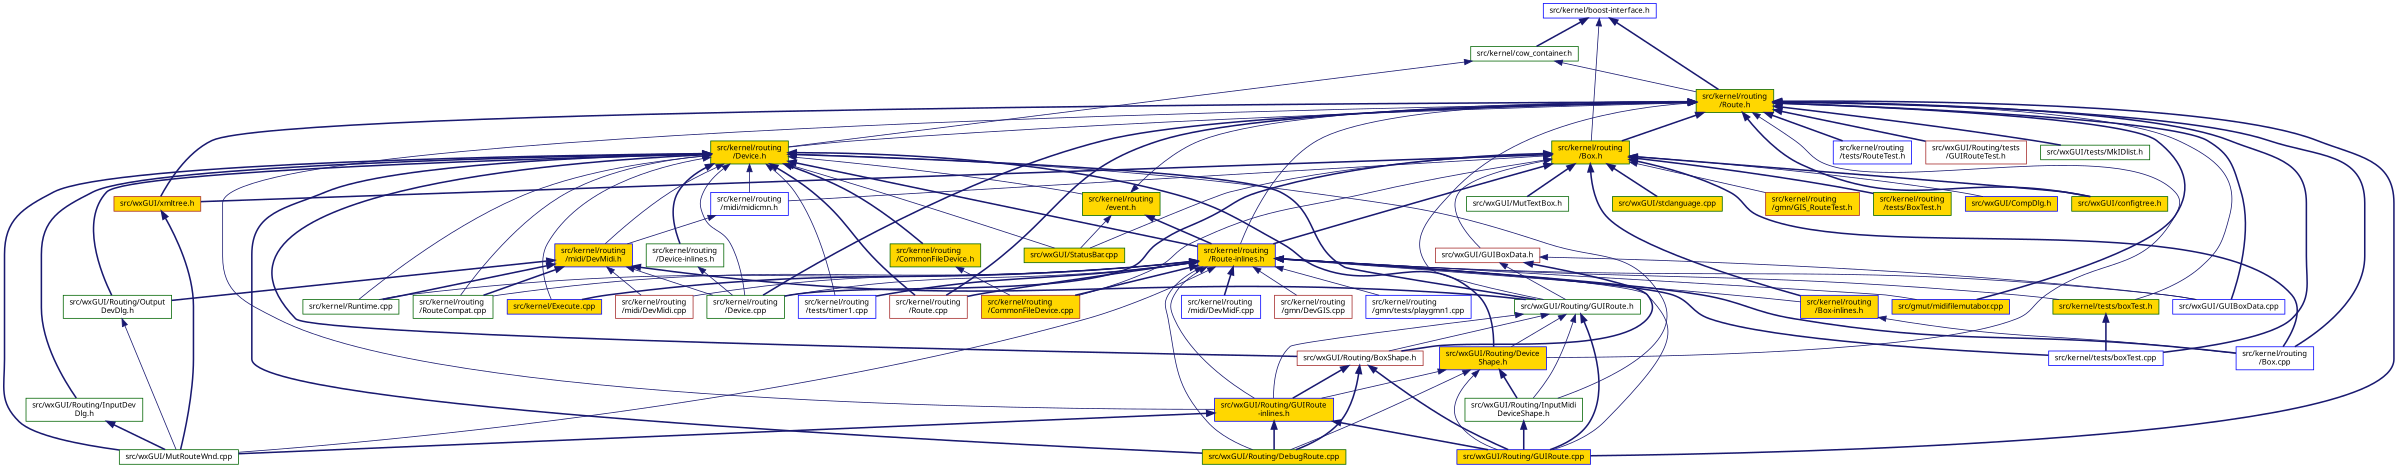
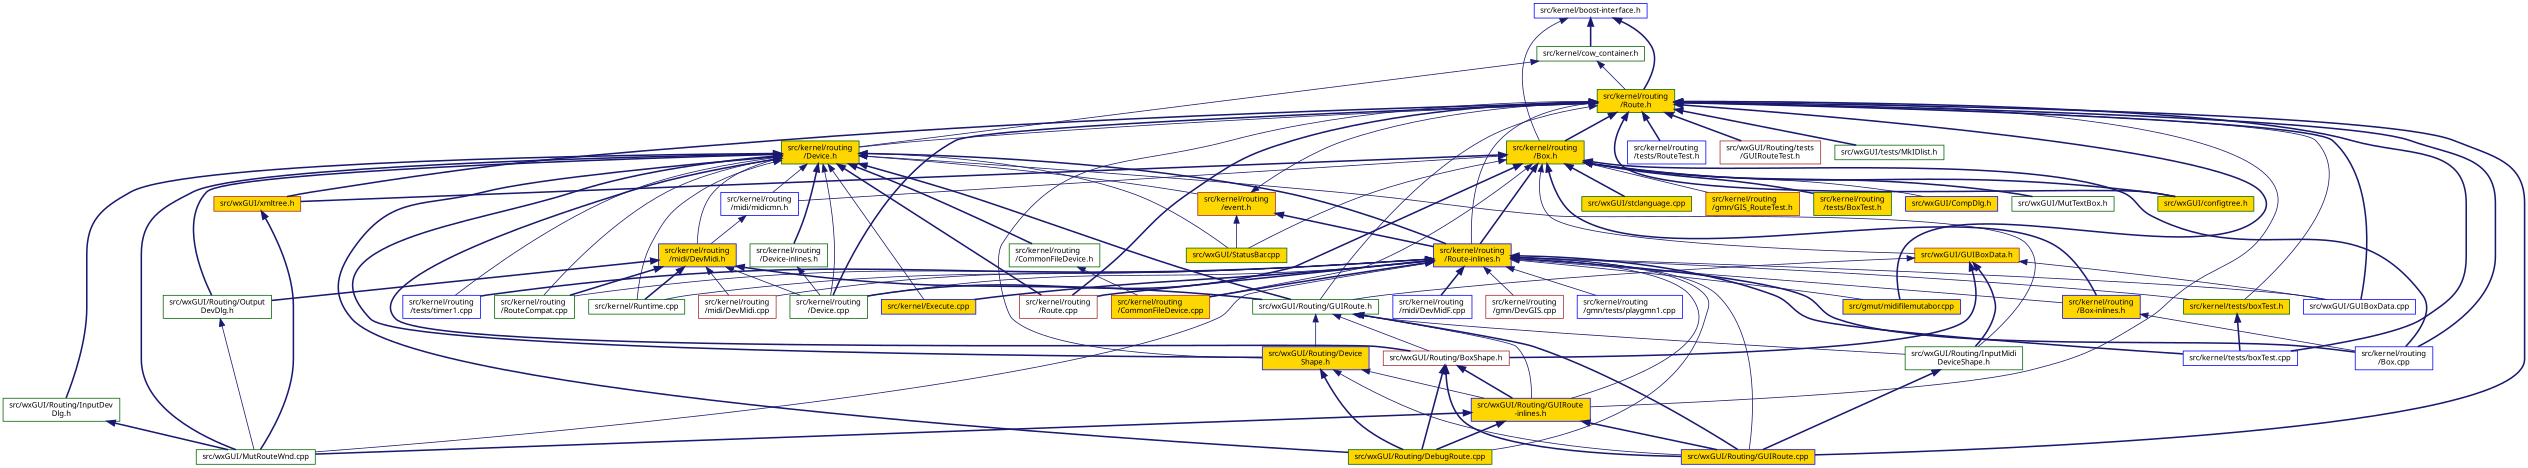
  digraph {
    node [color=darkgreen fillcolor=white fontname=Sans fontsize=10 shape=record style=filled]
    edge [color=midnightblue dir=back fontname=Sans fontsize=10 labelfontname=Sans labelfontsize=10 style=bold]
    n1 [color=blue fontcolor=black height=0.2 label="src/kernel/boost-interface.h" width=0.4]
    n2 [height=0.2 label="src/kernel/cow_container.h" width=0.4]
    n3 [fillcolor=gold height=0.2 label="src/kernel/routing\l/Route.h" width=0.4]
    n4 [fillcolor=gold height=0.2 label="src/kernel/routing\l/Box.h" width=0.4]
    n5 [fillcolor=gold height=0.2 label="src/kernel/routing\l/Device.h" width=0.4]
    n6 [height=0.2 label="src/kernel/routing\l/Device.cpp" width=0.4]
    n7 [height=0.2 label="src/wxGUI/Routing/GUIRoute.h" width=0.4]
    n8 [color=blue fillcolor=gold height=0.2 label="src/wxGUI/Routing/Device\lShape.h" width=0.4]
    n9 [color=blue fillcolor=gold height=0.2 label="src/kernel/routing\l/Route-inlines.h" width=0.4]
    n10 [color=brown height=0.2 label="src/kernel/routing\l/Route.cpp" width=0.4]
    n11 [color=blue fillcolor=gold height=0.2 label="src/wxGUI/Routing/GUIRoute\l-inlines.h" width=0.4]
    n12 [color=blue fillcolor=gold height=0.2 label="src/wxGUI/Routing/GUIRoute.cpp" width=0.4]
    n13 [color=blue fillcolor=gold height=0.2 label="src/gmut/midifilemutabor.cpp" width=0.4]
    n14 [color=blue height=0.2 label="src/kernel/routing\l/Box.cpp" width=0.4]
    n15 [fillcolor=gold height=0.2 label="src/kernel/tests/boxTest.h" width=0.4]
    n16 [color=blue height=0.2 label="src/kernel/tests/boxTest.cpp" width=0.4]
    n17 [color=blue height=0.2 label="src/wxGUI/GUIBoxData.cpp" width=0.4]
    n18 [fillcolor=gold height=0.2 label="src/wxGUI/configtree.h" width=0.4]
    n19 [color=brown fillcolor=gold height=0.2 label="src/wxGUI/xmltree.h" width=0.4]
    n20 [color=blue height=0.2 label="src/kernel/routing\l/tests/RouteTest.h" width=0.4]
    n21 [color=brown height=0.2 label="src/wxGUI/Routing/tests\l/GUIRouteTest.h" width=0.4]
    n22 [height=0.2 label="src/wxGUI/tests/MkIDlist.h" width=0.4]
    n23 [color=blue height=0.2 label="src/kernel/routing\l/midi/midicmn.h" width=0.4]
    n24 [fillcolor=gold height=0.2 label="src/wxGUI/StatusBar.cpp" width=0.4]
    n25 [color=brown fillcolor=gold height=0.2 label="src/kernel/routing\l/CommonFileDevice.cpp" width=0.4]
    n26 [color=blue fillcolor=gold height=0.2 label="src/kernel/routing\l/Box-inlines.h" width=0.4]
    n27 [color=brown fillcolor=gold height=0.2 label="src/kernel/routing\l/gmn/GIS_RouteTest.h" width=0.4]
    n28 [fillcolor=gold height=0.2 label="src/kernel/routing\l/tests/BoxTest.h" width=0.4]
    n29 [color=blue fillcolor=gold height=0.2 label="src/wxGUI/CompDlg.h" width=0.4]
    n30 [height=0.2 label="src/wxGUI/MutTextBox.h" width=0.4]
-   n31 [color=brown height=0.2 label="src/wxGUI/GUIBoxData.h" width=0.4]
+   n31 [color=brown fillcolor=gold height=0.2 label="src/wxGUI/GUIBoxData.h" width=0.4]
    n32 [fillcolor=gold height=0.2 label="src/wxGUI/stclanguage.cpp" width=0.4]
-   n33 [fillcolor=gold height=0.2 label="src/kernel/routing\l/CommonFileDevice.h" width=0.4]
-   n34 [fillcolor=gold height=0.2 label="src/kernel/routing\l/event.h" width=0.4]
+   n33 [height=0.2 label="src/kernel/routing\l/CommonFileDevice.h" width=0.4]
+   n34 [color=brown fillcolor=gold height=0.2 label="src/kernel/routing\l/event.h" width=0.4]
    n35 [color=blue fillcolor=gold height=0.2 label="src/kernel/routing\l/midi/DevMidi.h" width=0.4]
    n36 [height=0.2 label="src/kernel/Runtime.cpp" width=0.4]
    n37 [height=0.2 label="src/kernel/routing\l/RouteCompat.cpp" width=0.4]
    n38 [height=0.2 label="src/wxGUI/MutRouteWnd.cpp" width=0.4]
    n39 [fillcolor=gold height=0.2 label="src/wxGUI/Routing/DebugRoute.cpp" width=0.4]
    n40 [height=0.2 label="src/wxGUI/Routing/InputMidi\lDeviceShape.h" width=0.4]
    n41 [color=brown height=0.2 label="src/wxGUI/Routing/BoxShape.h" width=0.4]
    n42 [height=0.2 label="src/wxGUI/Routing/Output\lDevDlg.h" width=0.4]
    n43 [color=blue fillcolor=gold height=0.2 label="src/kernel/Execute.cpp" width=0.4]
    n44 [color=blue height=0.2 label="src/kernel/routing\l/tests/timer1.cpp" width=0.4]
    n45 [height=0.2 label="src/kernel/routing\l/Device-inlines.h" width=0.4]
    n46 [height=0.2 label="src/wxGUI/Routing/InputDev\lDlg.h" width=0.4]
    n47 [color=brown height=0.2 label="src/kernel/routing\l/midi/DevMidi.cpp" width=0.4]
    n48 [color=brown height=0.2 label="src/kernel/routing\l/gmn/DevGIS.cpp" width=0.4]
    n49 [color=blue height=0.2 label="src/kernel/routing\l/gmn/tests/playgmn1.cpp" width=0.4]
    n50 [color=blue height=0.2 label="src/kernel/routing\l/midi/DevMidF.cpp" width=0.4]
    n1 -> n2
    n1 -> n3
    n1 -> n4 [style=solid]
    n2 -> n3 [style=solid]
    n2 -> n5 [style=solid]
    n3 -> n4
    n3 -> n5 [style=solid]
    n3 -> n6
    n3 -> n7 [style=solid]
    n3 -> n8 [style=solid]
    n3 -> n9 [style=solid]
    n3 -> n10
    n3 -> n11 [style=solid]
    n3 -> n12
    n3 -> n13
    n3 -> n14
    n3 -> n15 [style=solid]
    n3 -> n16
    n3 -> n17
    n3 -> n18
    n3 -> n19
    n3 -> n20
    n3 -> n21
    n3 -> n22
    n4 -> n6
    n4 -> n9
    n4 -> n14
    n4 -> n18
    n4 -> n19
    n4 -> n23 [style=solid]
    n4 -> n24 [style=solid]
    n4 -> n25 [style=solid]
    n4 -> n26
    n4 -> n27 [style=solid]
    n4 -> n28
    n4 -> n29 [style=solid]
    n4 -> n30
    n4 -> n31 [style=solid]
    n4 -> n32
    n5 -> n6 [style=solid]
    n5 -> n7
    n5 -> n8
    n5 -> n9
    n5 -> n10
    n5 -> n23 [style=solid]
    n5 -> n24 [style=solid]
    n5 -> n33
    n5 -> n34 [style=solid]
    n5 -> n35 [style=solid]
    n5 -> n36 [style=solid]
    n5 -> n37 [style=solid]
    n5 -> n38
    n5 -> n39
    n5 -> n40 [style=solid]
    n5 -> n41
    n5 -> n42
    n5 -> n43 [style=solid]
    n5 -> n44 [style=solid]
    n5 -> n45
    n5 -> n46
    n7 -> n8 [style=solid]
    n7 -> n11 [style=solid]
    n7 -> n12
    n7 -> n40 [style=solid]
    n7 -> n41 [style=solid]
    n8 -> n11 [style=solid]
    n8 -> n12 [style=solid]
-   n8 -> n39 [style=solid]
-   n8 -> n40
+   n8 -> n39
+   n31 -> n40
    n9 -> n6 [style=solid]
    n9 -> n10
    n9 -> n11 [style=solid]
    n9 -> n12 [style=solid]
    n9 -> n13 [style=solid]
    n9 -> n14
    n9 -> n15 [style=solid]
    n9 -> n16
    n9 -> n17 [style=solid]
    n9 -> n25
    n9 -> n26 [style=solid]
    n9 -> n36 [style=solid]
    n9 -> n37 [style=solid]
    n9 -> n38 [style=solid]
    n9 -> n39 [style=solid]
    n9 -> n43
    n9 -> n44
    n9 -> n47 [style=solid]
    n9 -> n48 [style=solid]
    n9 -> n49 [style=solid]
    n9 -> n50
    n11 -> n12
    n11 -> n38
    n11 -> n39
    n15 -> n16
    n19 -> n38
    n23 -> n35 [style=solid]
    n26 -> n14 [style=solid]
    n31 -> n7 [style=solid]
    n31 -> n17 [style=solid]
    n31 -> n41
    n33 -> n25 [style=solid]
    n34 -> n3 [style=solid]
    n34 -> n9
    n34 -> n24 [style=solid]
    n35 -> n6 [style=solid]
    n35 -> n7
    n35 -> n36
    n35 -> n37
    n35 -> n42
    n35 -> n47 [style=solid]
    n40 -> n12
    n41 -> n11
    n41 -> n12
    n41 -> n39
    n42 -> n38 [style=solid]
    n45 -> n6 [style=solid]
    n46 -> n38
  }
